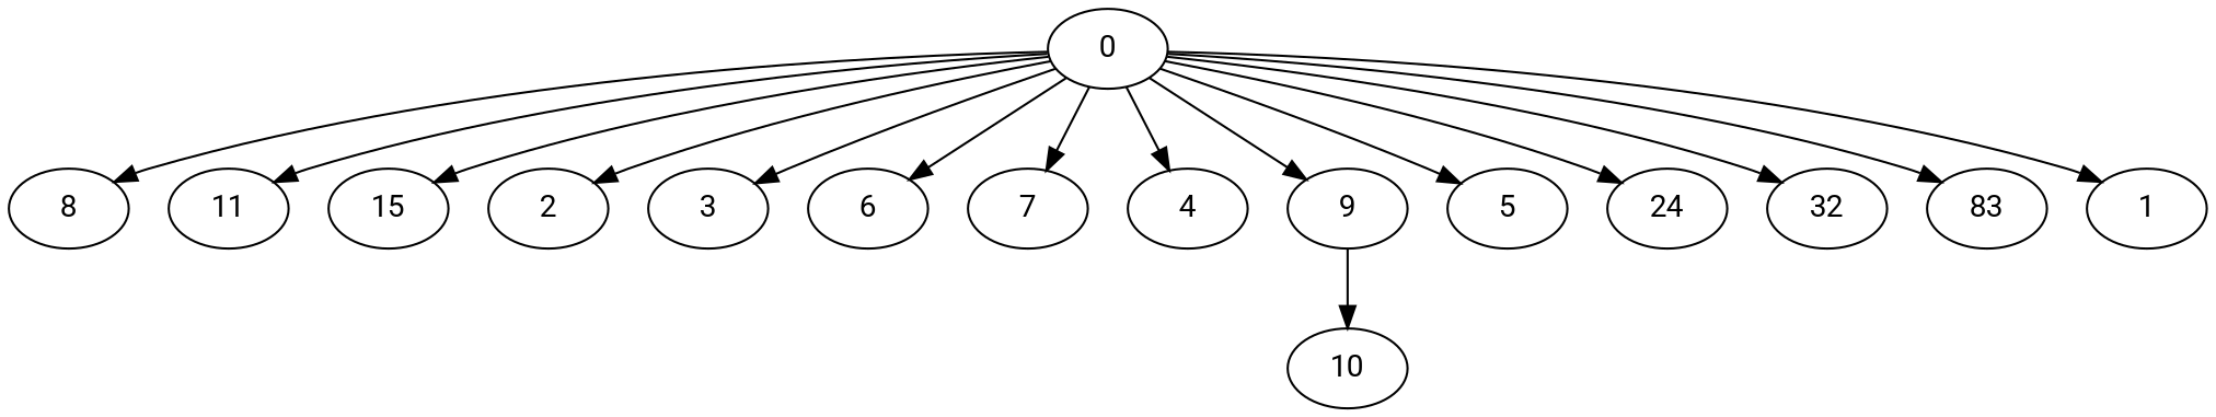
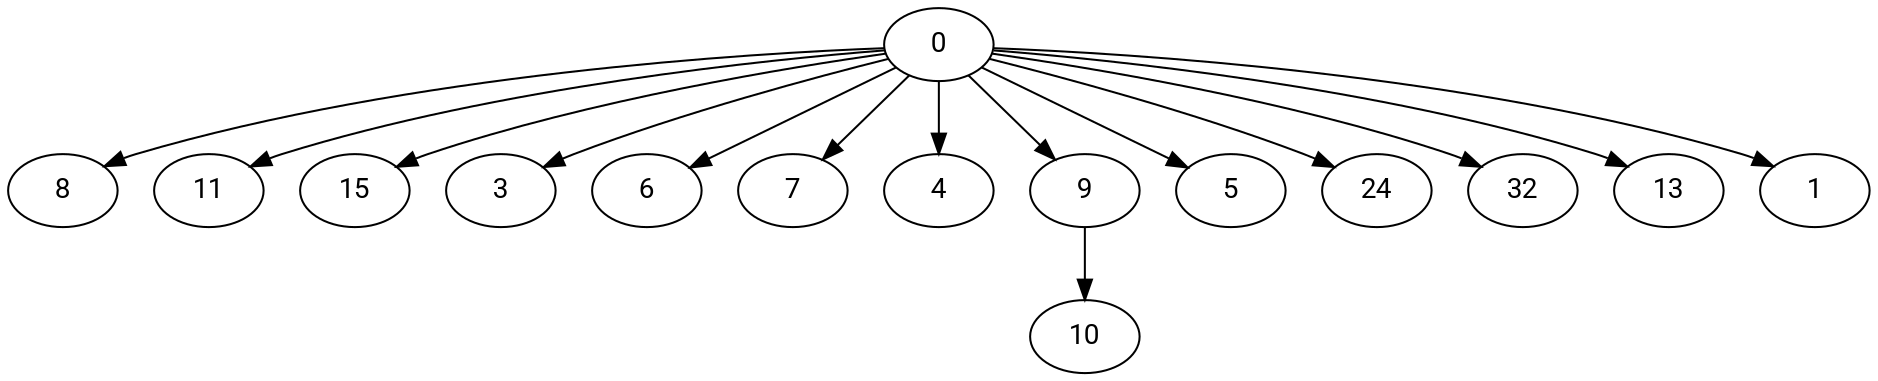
  digraph {
    "Duplicate states"=0
    GraphType=Fork
    "Max states in OPEN"=0
    Modes="120000ms; topo-ordered tasks, ; Pruning: task equivalence, fixed order ready list, ; F-value: ; Optimisation: best schedule length (SL) optimisation on equal, "
    NumberOfTasks=16
    "Pruned using list schedule length"=324
    "States removed from OPEN"=0
    TargetSystem="Homogeneous-2"
    "Time to schedule (ms)"=276
    "Total idle time"=10
    "Total schedule length"=54
    "Total sequential time"=97
    "Total states created"=10277
    fontname=Roboto
    node ["Finish time"=25 Processor=0 "Start time"=25 Weight=8 fontname=Roboto]
    edge [Weight=5 fontname=Roboto]
    0 ["Finish time"=8 "Start time"=0]
    8 ["Finish time"=22 "Start time"=12 Weight=10]
    11 ["Finish time"=49 "Start time"=39 Weight=10]
    15 ["Finish time"=39 "Start time"=30 Weight=9]
-   2 ["Finish time"=18 Processor=1 "Start time"=10]
    3 ["Finish time"=40 Processor=1 "Start time"=32]
    6 ["Finish time"=32 Processor=1 Weight=7]
    7 [Processor=1 "Start time"=18 Weight=7]
    4 ["Finish time"=54 Processor=1 "Start time"=48 Weight=6]
    9 ["Finish time"=45 Processor=1 "Start time"=40 Weight=5]
    5 ["Finish time"=53 "Start time"=49 Weight=4]
    n12 ["Finish time"=12 "Start time"=8 Weight=4 label=24]
    n13 ["Start time"=22 Weight=3 label=32]
-   13 ["Finish time"=28 Weight=3 label=83]
+   13 ["Finish time"=28 Weight=3]
    1 ["Finish time"=30 "Start time"=28 Weight=2]
    10 ["Finish time"=48 Processor=1 "Start time"=45 Weight=3]
    0 -> 8 [Weight=4]
    0 -> 11 [Weight=10]
    0 -> 15 [Weight=7]
-   0 -> 2 [Weight=2]
    0 -> 3 [Weight=6]
    0 -> 6
    0 -> 7 [Weight=2]
    0 -> 4 [Weight=11]
    0 -> 9 [Weight=10]
    0 -> 5 [Weight=11]
    0 -> n12 [Weight=2]
    0 -> n13
    0 -> 13
    0 -> 1
    9 -> 10 [Weight=10]
  }
